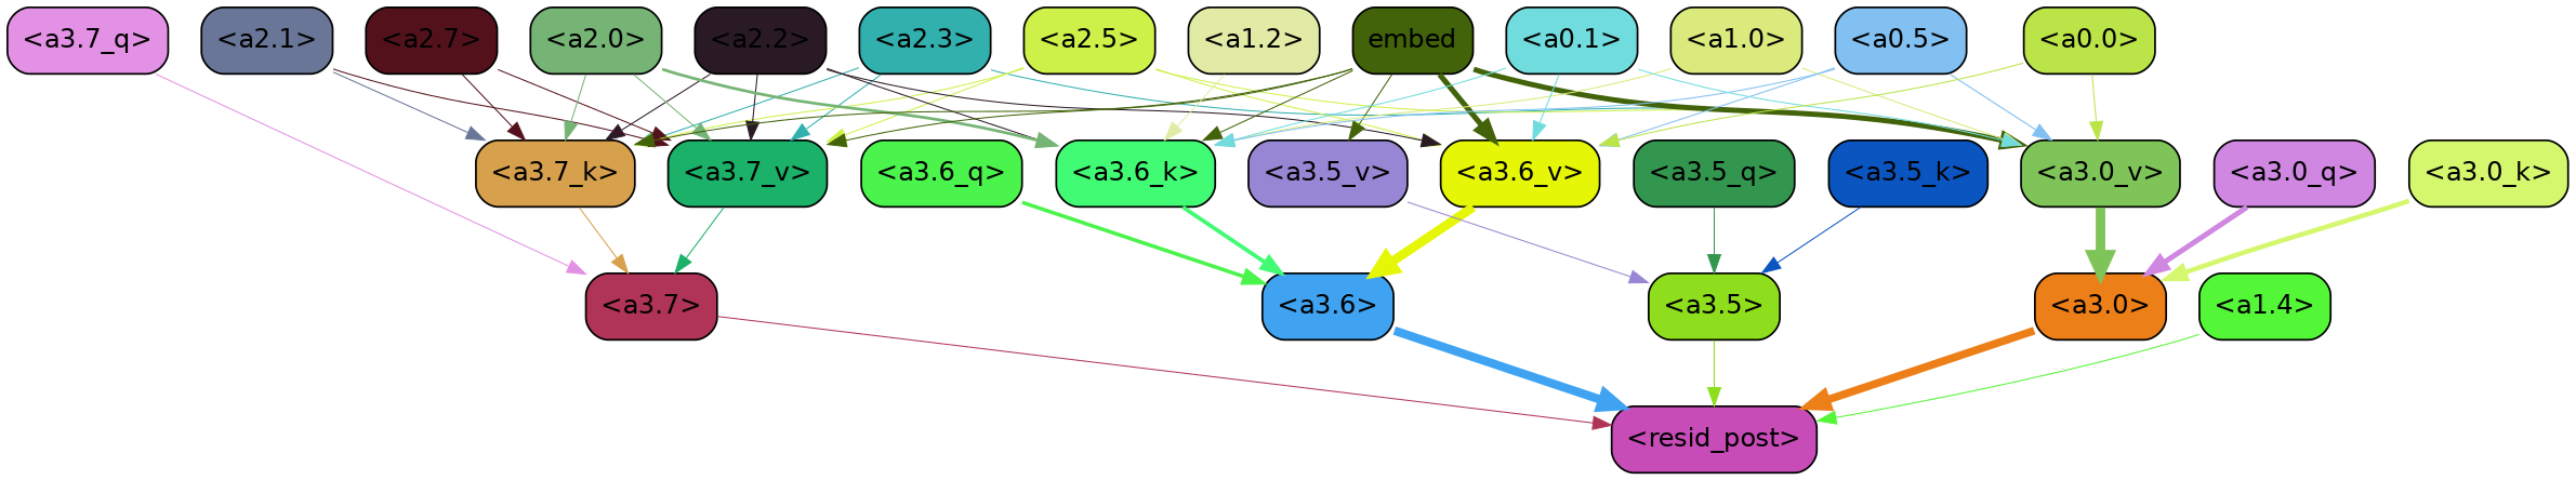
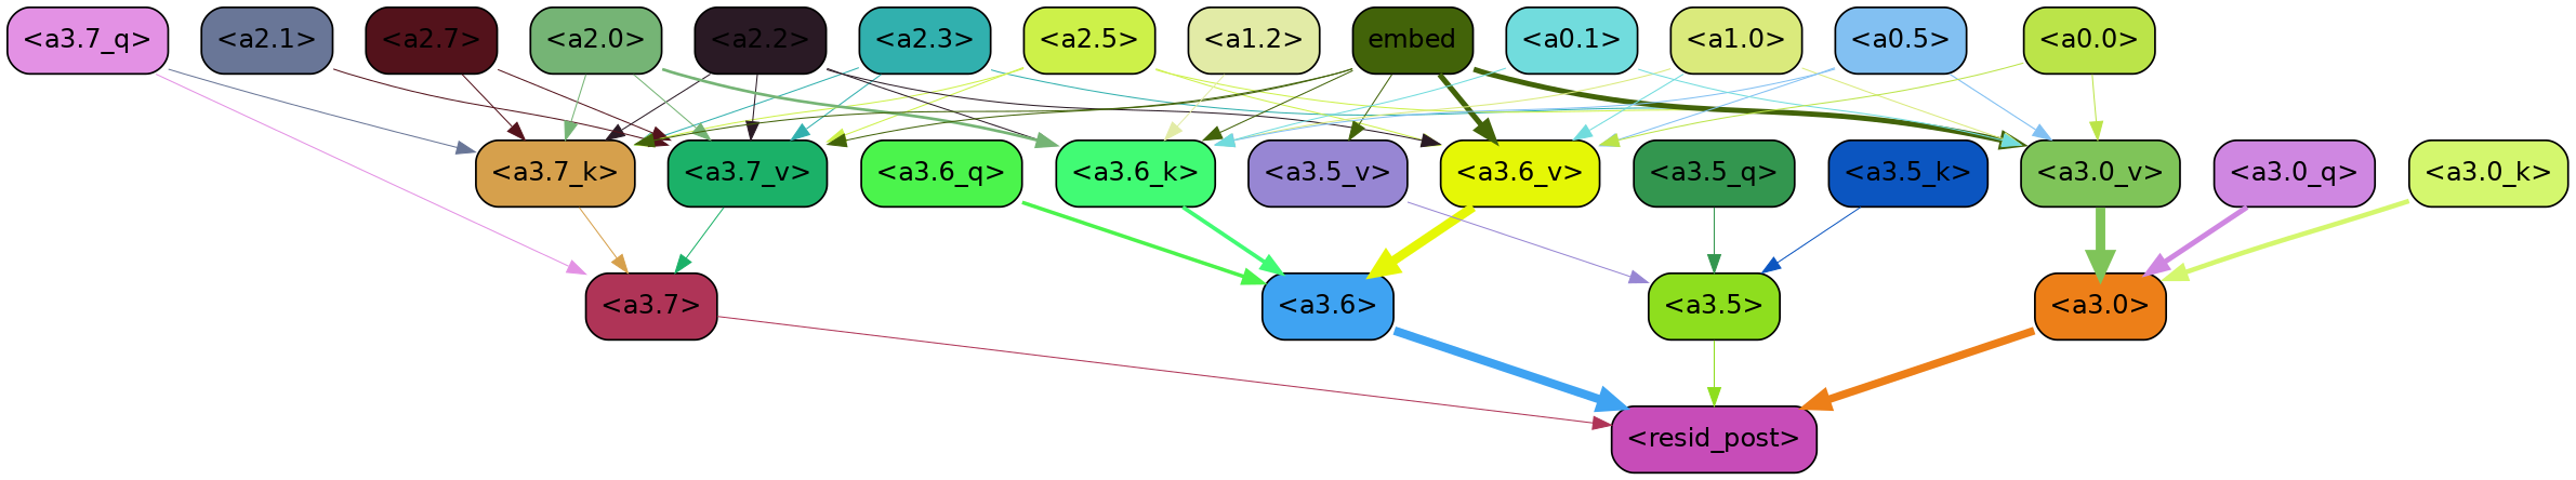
  strict digraph {
    splines=true
    node [color=black fontname=Helvetica shape=box style="filled, rounded"]
    edge [color="#426309" penwidth=0.6]
    "<a3.7>" [fillcolor="#af3457"]
    "<resid_post>" [fillcolor="#c74cb8"]
    "<a3.6>" [fillcolor="#3fa3f2"]
    "<a3.5>" [fillcolor="#8ede1e"]
    "<a3.0>" [fillcolor="#ed7f18"]
    "<a2.3>" [fillcolor="#31b0ae"]
    "<a3.7_k>" [fillcolor="#d6a04c"]
    "<a3.7_v>" [fillcolor="#1bb168"]
    "<a3.0_v>" [fillcolor="#7fc459"]
-   "<a1.4>" [fillcolor="#54f638"]
    "<a3.7_q>" [fillcolor="#e391e4"]
    "<a3.6_q>" [fillcolor="#4bf44c"]
    "<a3.5_q>" [fillcolor="#33964f"]
    "<a3.0_q>" [fillcolor="#cf87e1"]
    "<a3.6_k>" [fillcolor="#41fb74"]
    "<a3.5_k>" [fillcolor="#0b55c0"]
    "<a3.0_k>" [fillcolor="#d4f76e"]
    "<a3.6_v>" [fillcolor="#e5f706"]
    "<a3.5_v>" [fillcolor="#9786d3"]
    "<a2.7>" [fillcolor="#53121b"]
    "<a2.5>" [fillcolor="#cdf149"]
    "<a2.2>" [fillcolor="#2a1a25"]
    "<a2.1>" [fillcolor="#697697"]
    "<a2.0>" [fillcolor="#75b475"]
    embed [fillcolor="#426309"]
    "<a1.2>" [fillcolor="#e2eba6"]
    "<a1.0>" [fillcolor="#daea7c"]
    "<a0.5>" [fillcolor="#82c0f2"]
    "<a0.1>" [fillcolor="#71dcdd"]
    "<a0.0>" [fillcolor="#bbe449"]
    "<a3.7>" -> "<resid_post>" [color="#af3457"]
    "<a3.6>" -> "<resid_post>" [color="#3fa3f2" penwidth=4.6696330308914185]
    "<a3.5>" -> "<resid_post>" [color="#8ede1e"]
    "<a3.0>" -> "<resid_post>" [color="#ed7f18" penwidth=4.282557368278503]
    "<a2.3>" -> "<a3.7_k>" [color="#31b0ae"]
    "<a2.3>" -> "<a3.7_v>" [color="#31b0ae"]
    "<a2.3>" -> "<a3.0_v>" [color="#31b0ae"]
    "<a3.7_k>" -> "<a3.7>" [color="#d6a04c"]
    "<a3.7_v>" -> "<a3.7>" [color="#1bb168"]
    "<a3.0_v>" -> "<a3.0>" [color="#7fc459" penwidth=5.188832879066467]
-   "<a1.4>" -> "<resid_post>" [color="#54f638"]
    "<a3.7_q>" -> "<a3.7>" [color="#e391e4"]
    "<a3.6_q>" -> "<a3.6>" [color="#4bf44c" penwidth=2.03758105635643]
    "<a3.5_q>" -> "<a3.5>" [color="#33964f"]
    "<a3.0_q>" -> "<a3.0>" [color="#cf87e1" penwidth=2.8638100624084473]
    "<a3.6_k>" -> "<a3.6>" [color="#41fb74" penwidth=2.174198240041733]
    "<a3.5_k>" -> "<a3.5>" [color="#0b55c0"]
    "<a3.0_k>" -> "<a3.0>" [color="#d4f76e" penwidth=2.6274144649505615]
    "<a3.6_v>" -> "<a3.6>" [color="#e5f706" penwidth=5.002329230308533]
    "<a3.5_v>" -> "<a3.5>" [color="#9786d3"]
    "<a2.7>" -> "<a3.7_k>" [color="#53121b"]
    "<a2.7>" -> "<a3.7_v>" [color="#53121b"]
    "<a2.5>" -> "<a3.7_k>" [color="#cdf149"]
    "<a2.5>" -> "<a3.7_v>" [color="#cdf149"]
    "<a2.5>" -> "<a3.0_v>" [color="#cdf149"]
    "<a2.5>" -> "<a3.6_v>" [color="#cdf149"]
    "<a2.2>" -> "<a3.7_k>" [color="#2a1a25"]
    "<a2.2>" -> "<a3.7_v>" [color="#2a1a25"]
    "<a2.2>" -> "<a3.6_k>" [color="#2a1a25"]
    "<a2.2>" -> "<a3.6_v>" [color="#2a1a25"]
-   "<a2.1>" -> "<a3.7_k>" [color="#697697"]
+   "<a3.7_q>" -> "<a3.7_k>" [color="#697697"]
    "<a2.1>" -> "<a3.7_v>" [color="#53121b"]
    "<a2.0>" -> "<a3.7_k>" [color="#75b475"]
    "<a2.0>" -> "<a3.7_v>" [color="#75b475"]
    "<a2.0>" -> "<a3.6_k>" [color="#75b475" penwidth=1.5568191409111023]
    embed -> "<a3.7_k>"
    embed -> "<a3.7_v>"
    embed -> "<a3.0_v>" [penwidth=2.8686431646347046]
    embed -> "<a3.6_k>"
    embed -> "<a3.6_v>" [penwidth=2.9588699340820312]
    embed -> "<a3.5_v>"
    "<a1.2>" -> "<a3.6_k>" [color="#e2eba6"]
    "<a1.0>" -> "<a3.0_v>" [color="#daea7c"]
    "<a1.0>" -> "<a3.6_k>" [color="#daea7c"]
    "<a0.5>" -> "<a3.0_v>" [color="#82c0f2" penwidth=0.6421224474906921]
    "<a0.5>" -> "<a3.6_k>" [color="#82c0f2"]
    "<a0.5>" -> "<a3.6_v>" [color="#82c0f2"]
    "<a0.1>" -> "<a3.0_v>" [color="#71dcdd"]
    "<a0.1>" -> "<a3.6_k>" [color="#71dcdd"]
-   "<a0.1>" -> "<a3.6_v>" [color="#71dcdd"]
+   "<a1.0>" -> "<a3.6_v>" [color="#71dcdd"]
    "<a0.0>" -> "<a3.0_v>" [color="#bbe449"]
    "<a0.0>" -> "<a3.6_v>" [color="#bbe449"]
  }
